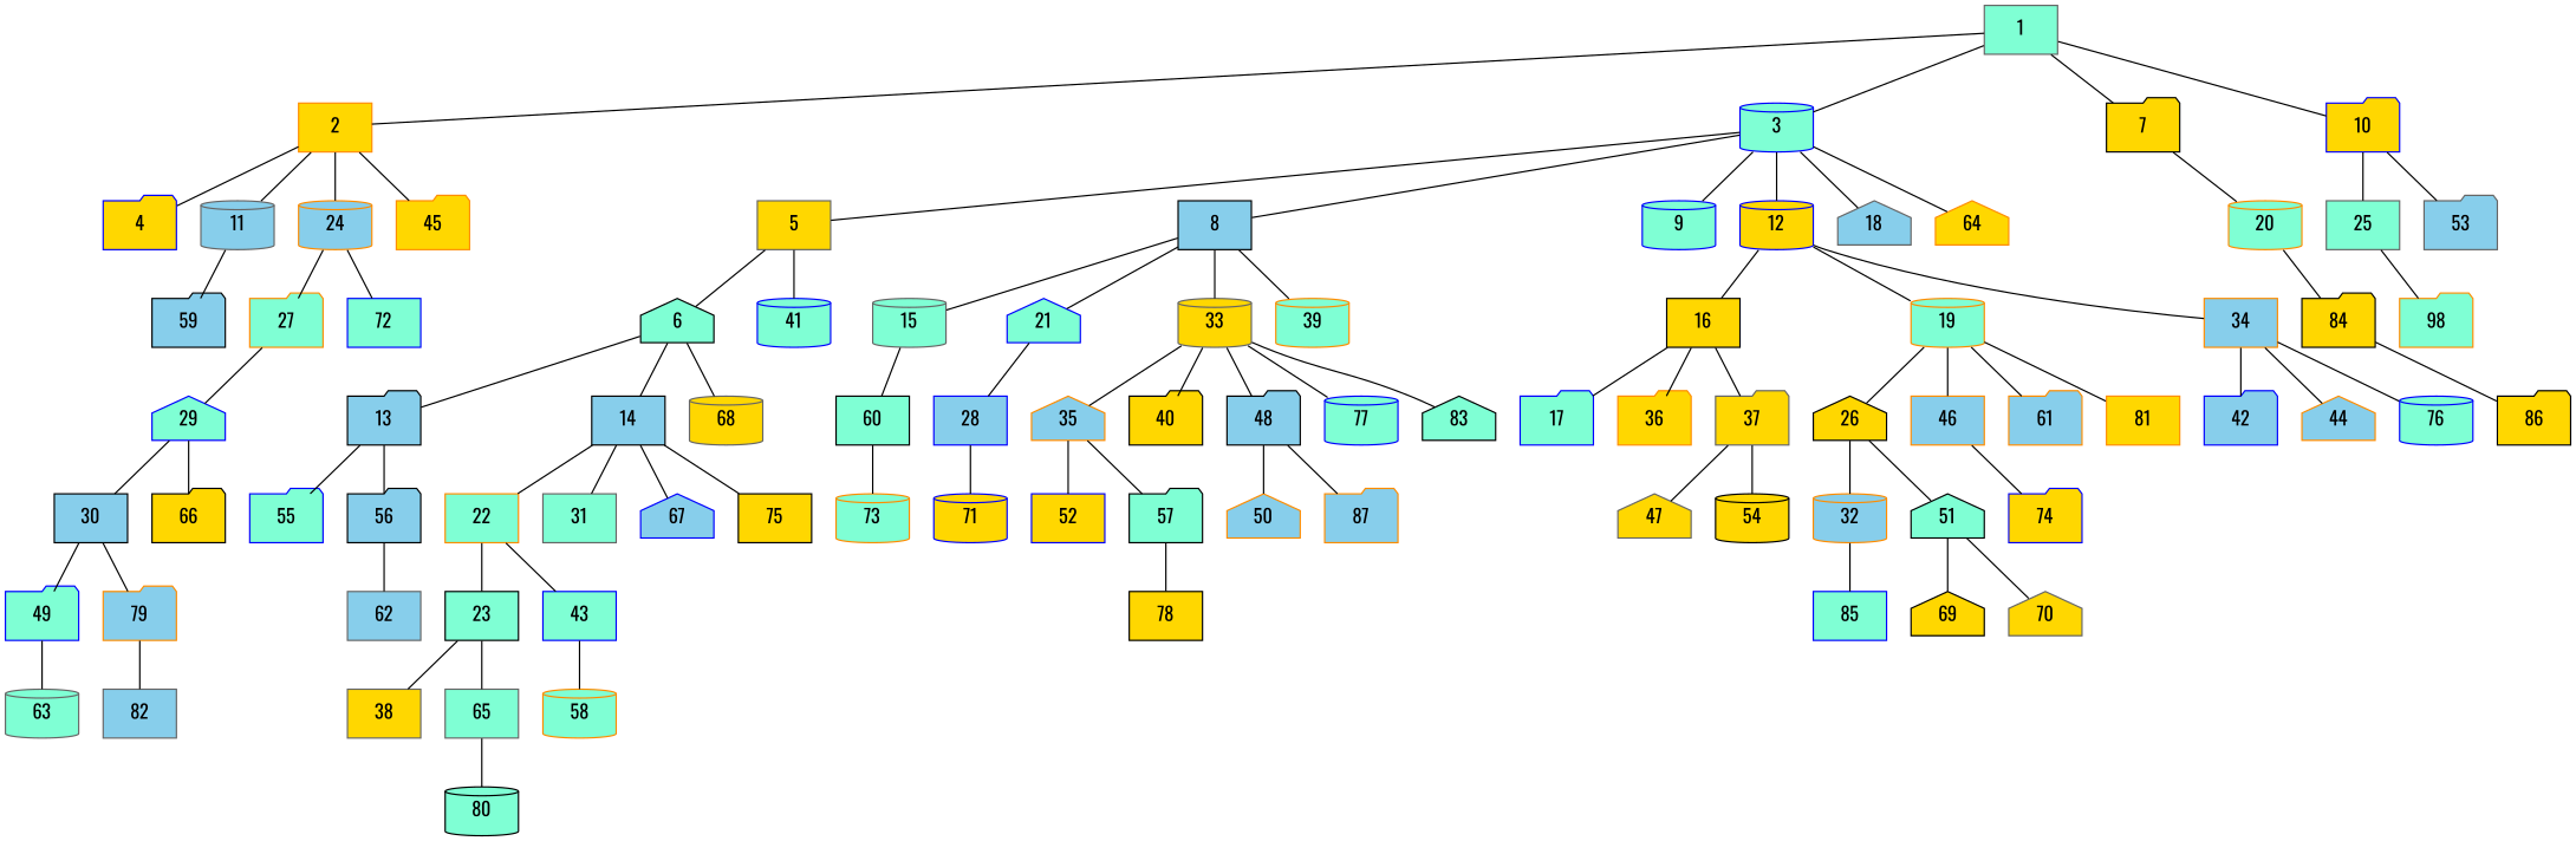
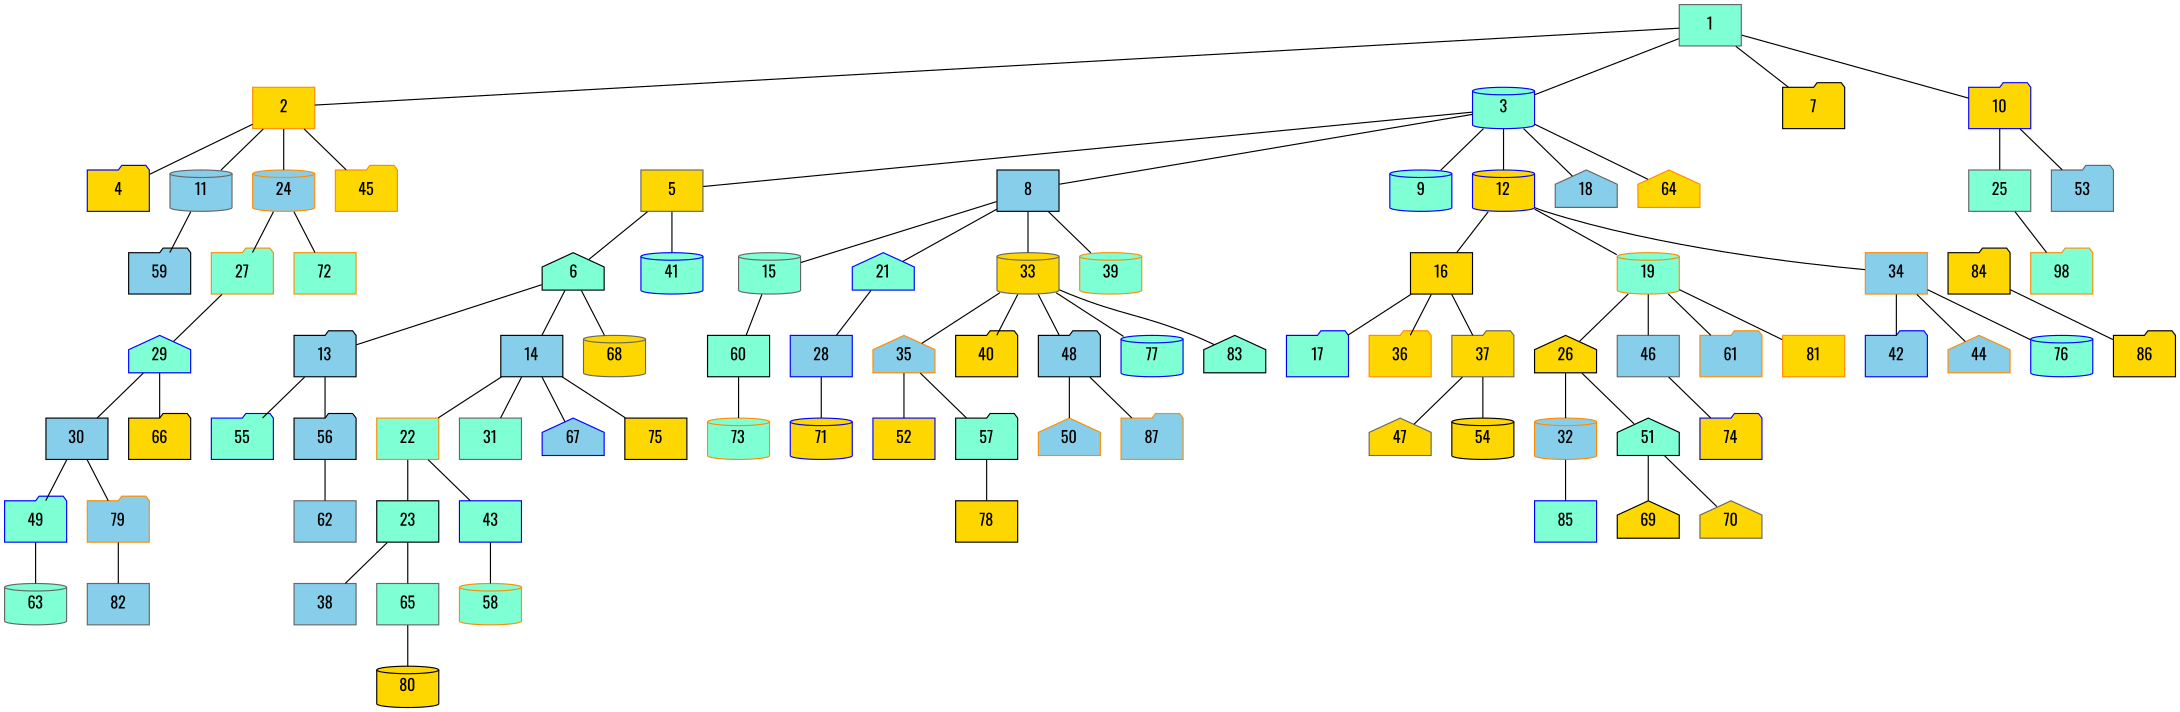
  graph {
    fontname=Oswald
    node [color=black fillcolor=aquamarine fontname=Oswald shape=box style=filled]
    edge [fontname=Oswald]
    1 [color=gray40]
    2 [color=darkorange fillcolor=gold]
    3 [color=blue shape=cylinder]
    7 [fillcolor=gold shape=folder]
    10 [color=blue fillcolor=gold shape=folder]
    4 [color=blue fillcolor=gold shape=folder]
    11 [color=gray40 fillcolor=skyblue shape=cylinder]
    24 [color=darkorange fillcolor=skyblue shape=cylinder]
    45 [color=darkorange fillcolor=gold shape=folder]
    5 [color=gray40 fillcolor=gold]
    8 [fillcolor=skyblue]
    9 [color=blue shape=cylinder]
    12 [color=blue fillcolor=gold shape=cylinder]
    18 [color=gray40 fillcolor=skyblue shape=house]
    64 [color=darkorange fillcolor=gold shape=house]
-   20 [color=darkorange shape=cylinder]
    25 [color=gray40]
    53 [color=gray40 fillcolor=skyblue shape=folder]
    59 [fillcolor=skyblue shape=folder]
    27 [color=darkorange shape=folder]
-   72 [color=blue]
+   72 [color=darkorange]
    6 [shape=house]
    41 [color=blue shape=cylinder]
    15 [color=gray40 shape=cylinder]
    21 [color=blue shape=house]
    33 [color=gray40 fillcolor=gold shape=cylinder]
    39 [color=darkorange shape=cylinder]
    16 [fillcolor=gold]
    19 [color=darkorange shape=cylinder]
    34 [color=darkorange fillcolor=skyblue]
    13 [fillcolor=skyblue shape=folder]
    14 [fillcolor=skyblue]
    68 [color=gray40 fillcolor=gold shape=cylinder]
    55 [color=blue shape=folder]
    56 [fillcolor=skyblue shape=folder]
    22 [color=darkorange]
    31 [color=gray40]
    67 [color=blue fillcolor=skyblue shape=house]
    75 [fillcolor=gold]
    84 [fillcolor=gold shape=folder]
    60
    28 [color=blue fillcolor=skyblue]
    35 [color=darkorange fillcolor=skyblue shape=house]
    40 [fillcolor=gold shape=folder]
    48 [fillcolor=skyblue shape=folder]
    77 [color=blue shape=cylinder]
    83 [shape=house]
    n48 [color=darkorange label=98 shape=folder]
    17 [color=blue shape=folder]
    36 [color=darkorange fillcolor=gold shape=folder]
    37 [color=gray40 fillcolor=gold shape=folder]
    26 [fillcolor=gold shape=house]
-   46 [color=darkorange fillcolor=skyblue]
+   46 [color=gray40 fillcolor=skyblue]
    61 [color=darkorange fillcolor=skyblue shape=folder]
    81 [color=darkorange fillcolor=gold]
    42 [color=blue fillcolor=skyblue shape=folder]
    44 [color=darkorange fillcolor=skyblue shape=house]
    76 [color=blue shape=cylinder]
    62 [color=gray40 fillcolor=skyblue]
    23
    43 [color=blue]
    73 [color=darkorange shape=cylinder]
    47 [color=gray40 fillcolor=gold shape=house]
    54 [fillcolor=gold shape=cylinder]
    32 [color=darkorange fillcolor=skyblue shape=cylinder]
    51 [shape=house]
    74 [color=blue fillcolor=gold shape=folder]
    86 [fillcolor=gold shape=folder]
    71 [color=blue fillcolor=gold shape=cylinder]
-   38 [color=gray40 fillcolor=gold]
+   38 [color=gray40 fillcolor=skyblue]
    65 [color=gray40]
    58 [color=darkorange shape=cylinder]
-   80 [shape=cylinder]
+   80 [fillcolor=gold shape=cylinder]
    29 [color=blue shape=house]
    85 [color=blue]
    69 [fillcolor=gold shape=house]
    70 [color=gray40 fillcolor=gold shape=house]
    30 [fillcolor=skyblue]
    66 [fillcolor=gold shape=folder]
    49 [color=blue shape=folder]
    79 [color=darkorange fillcolor=skyblue shape=folder]
    63 [color=gray40 shape=cylinder]
    82 [color=gray40 fillcolor=skyblue]
    52 [color=blue fillcolor=gold]
    57 [shape=folder]
    50 [color=darkorange fillcolor=skyblue shape=house]
    87 [color=darkorange fillcolor=skyblue shape=folder]
    78 [fillcolor=gold]
    1 -- 2
    1 -- 3
    1 -- 7
    1 -- 10
    2 -- 4
    2 -- 11
    2 -- 24
    2 -- 45
    3 -- 5
    3 -- 8
    3 -- 9
    3 -- 12
    3 -- 18
    3 -- 64
-   7 -- 20
    10 -- 25
    10 -- 53
    11 -- 59
    24 -- 27
    24 -- 72
    5 -- 6
    5 -- 41
    8 -- 15
    8 -- 21
    8 -- 33
    8 -- 39
    12 -- 16
    12 -- 19
    12 -- 34
-   20 -- 84
    25 -- n48
    27 -- 29
    6 -- 13
    6 -- 14
    6 -- 68
    15 -- 60
    21 -- 28
    33 -- 35
    33 -- 40
    33 -- 48
    33 -- 77
    33 -- 83
    16 -- 17
    16 -- 36
    16 -- 37
    19 -- 26
    19 -- 46
    19 -- 61
    19 -- 81
    34 -- 42
    34 -- 44
    34 -- 76
    13 -- 55
    13 -- 56
    14 -- 22
    14 -- 31
    14 -- 67
    14 -- 75
    56 -- 62
    22 -- 23
    22 -- 43
    84 -- 86
    60 -- 73
    28 -- 71
    35 -- 52
    35 -- 57
    48 -- 50
    48 -- 87
    37 -- 47
    37 -- 54
    26 -- 32
    26 -- 51
    46 -- 74
    23 -- 38
    23 -- 65
    43 -- 58
    32 -- 85
    51 -- 69
    51 -- 70
    65 -- 80
    29 -- 30
    29 -- 66
    30 -- 49
    30 -- 79
    49 -- 63
    79 -- 82
    57 -- 78
  }
